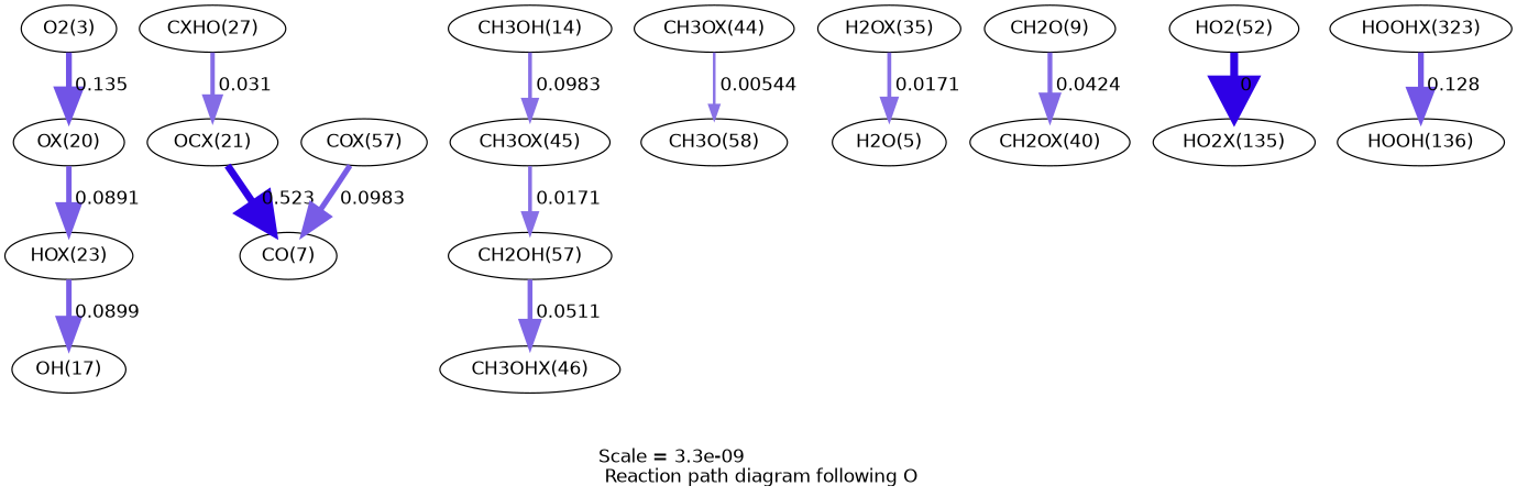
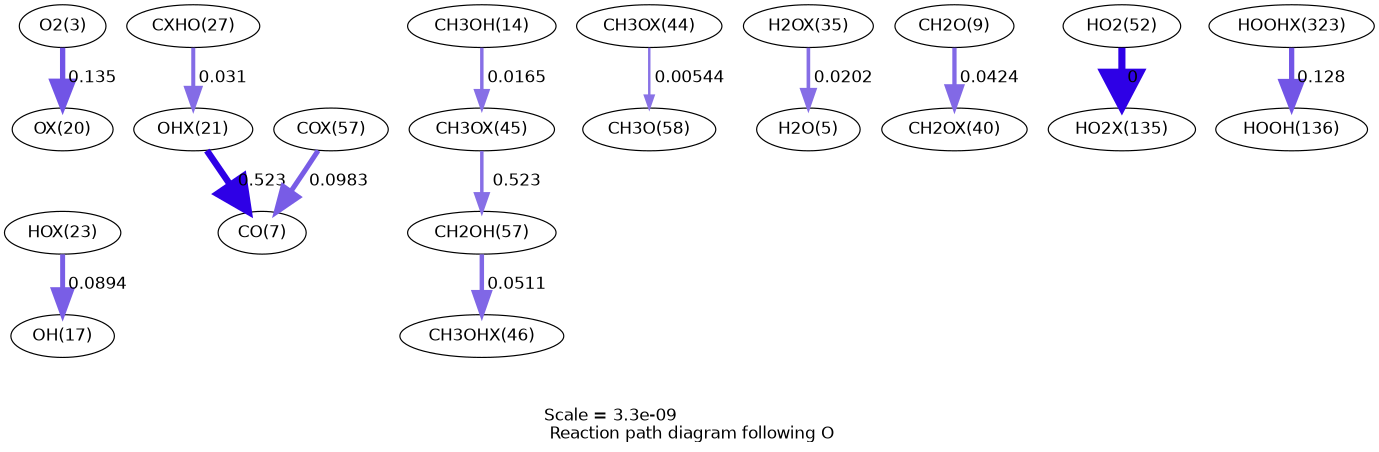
  digraph {
    fontname="DejaVu Sans"
    label="Scale = 3.3e-09\l Reaction path diagram following O"
    node [fontname="DejaVu Sans"]
    edge [arrowsize=2.09 fontname="DejaVu Sans"]
    n1 [label="O2(3)"]
    n2 [label="OX(20)"]
    n3 [label="HOX(23)"]
    n4 [label="OH(17)"]
    n5 [label="CXHO(27)"]
-   n6 [label="OCX(21)"]
+   n6 [label="OHX(21)"]
    n7 [label="CO(7)"]
    n8 [label="CH3OH(14)"]
    n9 [label="CH3OX(45)"]
    n10 [label="CH3OHX(46)"]
    n11 [label="CH2OH(57)"]
    n12 [label="CH3OX(44)"]
    n13 [label="CH3O(58)"]
    n14 [label="H2OX(35)"]
    n15 [label="H2O(5)"]
    n16 [label="CH2O(9)"]
    n17 [label="CH2OX(40)"]
    n18 [label="HO2(52)"]
    n19 [label="HO2X(135)"]
    n20 [label="COX(57)"]
    n21 [label="HOOHX(323)"]
    n22 [label="HOOH(136)"]
    n1 -> n2 [arrowsize=2.24 color="0.7, 0.633, 0.9" label=" 0.135" penwidth=4.48]
-   n2 -> n3 [color="0.7, 0.589, 0.9" label=" 0.0891" penwidth=4.17]
-   n3 -> n4 [color="0.7, 0.59, 0.9" label=" 0.0899" penwidth=4.18]
+   n3 -> n4 [color="0.7, 0.59, 0.9" label=" 0.0894" penwidth=4.18]
    n5 -> n6 [arrowsize=1.69 color="0.7, 0.531, 0.9" label=" 0.031" penwidth=3.38]
    n6 -> n7 [arrowsize=2.76 color="0.7, 1.02, 0.9" label=" 0.523" penwidth=5.51]
-   n8 -> n9 [arrowsize=1.45 color="0.7, 0.516, 0.9" label=" 0.0983" penwidth=2.9]
-   n9 -> n11 [arrowsize=1.46 color="0.7, 0.517, 0.9" label=" 0.0171" penwidth=2.93]
+   n8 -> n9 [arrowsize=1.45 color="0.7, 0.516, 0.9" label=" 0.0165" penwidth=2.9]
+   n9 -> n11 [arrowsize=1.46 color="0.7, 0.517, 0.9" label=" 0.523" penwidth=2.93]
    n11 -> n10 [arrowsize=1.88 color="0.7, 0.551, 0.9" label=" 0.0511" penwidth=3.75]
    n12 -> n13 [arrowsize=1.03 color="0.7, 0.505, 0.9" label=" 0.00544" penwidth=2.06]
-   n14 -> n15 [arrowsize=1.53 color="0.7, 0.52, 0.9" label=" 0.0171" penwidth=3.05]
+   n14 -> n15 [arrowsize=1.53 color="0.7, 0.52, 0.9" label=" 0.0202" penwidth=3.05]
    n16 -> n17 [arrowsize=1.81 color="0.7, 0.542, 0.9" label=" 0.0424" penwidth=3.61]
    n18 -> n19 [arrowsize=3 color="0.7, 1.5, 0.9" label=" 0" penwidth=6]
    n20 -> n7 [arrowsize=2.12 color="0.7, 0.598, 0.9" label=" 0.0983" penwidth=4.25]
    n21 -> n22 [arrowsize=2.22 color="0.7, 0.628, 0.9" label=" 0.128" penwidth=4.45]
  }
